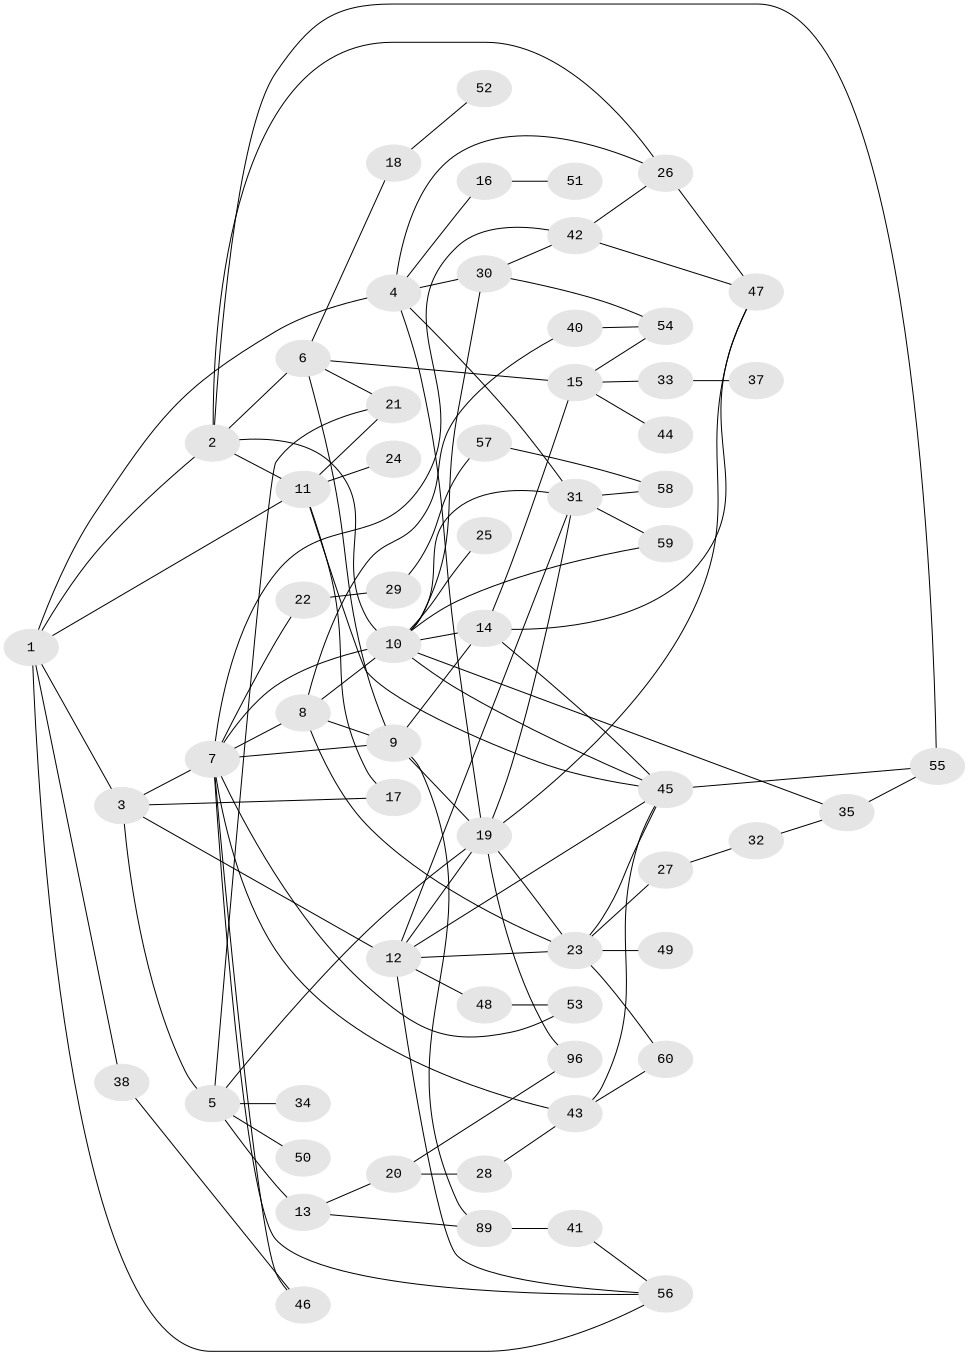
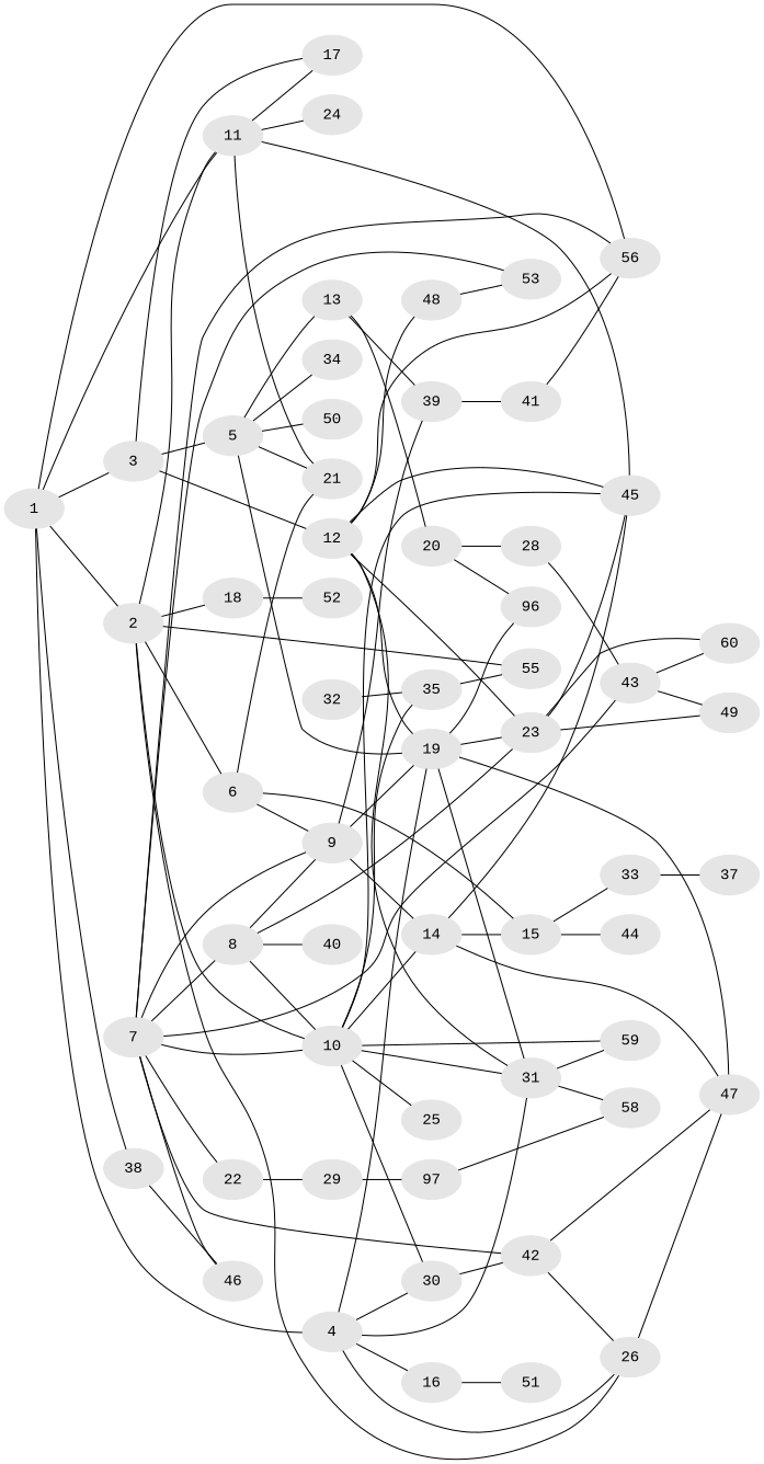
  graph {
    fontname="Liberation Mono"
    rankdir=LR
    node [color=gray90 fontname="Liberation Mono" style=filled]
    edge [fontname="Liberation Mono" weight=1.0]
    1
    2
    3
    4
    11
    38
    56
    6
    10
    18
    26
    55
    5
    7
    12
    17
    16
    19
    30
    31
    24
    21
    45
    46
    9
    15
    14
    25
    35
    59
    52
    47
    13
    34
    50
    8
    22
    42
    43
    53
    23
    48
    51
    n44 [label=96]
-   54
    58
-   39 [label=89]
+   39
    20
    33
    44
    40
    29
    60
    49
-   27
    41
    28
    37
-   57
+   57 [label=97]
    32
    1 -- 2
    1 -- 3
    1 -- 4
    1 -- 11
    1 -- 38
    1 -- 56
    2 -- 11 [weight=2.0]
    2 -- 6
    2 -- 10
-   6 -- 18
+   2 -- 18
    2 -- 26
    2 -- 55
    3 -- 5
-   3 -- 7
    3 -- 12
    3 -- 17
    4 -- 26
    4 -- 16
    4 -- 19
    4 -- 30
    4 -- 31
    11 -- 17
    11 -- 24
    11 -- 21
    11 -- 45
    38 -- 46
    6 -- 21
    6 -- 9 [weight=2.0]
    6 -- 15
    10 -- 30
    10 -- 31
    10 -- 45
    10 -- 14
    10 -- 25
    10 -- 35
    10 -- 59
    18 -- 52
    26 -- 47
    5 -- 19
    5 -- 21
    5 -- 13
    5 -- 34
    5 -- 50
    7 -- 56
    7 -- 10
    7 -- 46 [weight=2.0]
    7 -- 9
    7 -- 8
    7 -- 22
    7 -- 42
    7 -- 43
    7 -- 53
    12 -- 56
    12 -- 19
    12 -- 31
    12 -- 45
    12 -- 23
    12 -- 48
    16 -- 51
    19 -- 31
    19 -- 47
    19 -- 23
    19 -- n44
    30 -- 42
-   30 -- 54
    31 -- 59
    31 -- 58
-   45 -- 55
    9 -- 19
    9 -- 14
    9 -- 39
-   15 -- 54
    15 -- 33 [weight=2.0]
    15 -- 44
    14 -- 45
    14 -- 15
    14 -- 47
    35 -- 55
    13 -- 39
    13 -- 20
    8 -- 10
    8 -- 9
    8 -- 23
    8 -- 40
    22 -- 29
    42 -- 26
    42 -- 47
-   43 -- 45
+   43 -- 49
    43 -- 60
    23 -- 45
    23 -- 60
    23 -- 49
-   23 -- 27
    48 -- 53
    39 -- 41
    20 -- n44
    20 -- 28
    33 -- 37
-   40 -- 54
    29 -- 57
-   27 -- 32
    41 -- 56
    28 -- 43
    57 -- 58
    32 -- 35
  }
